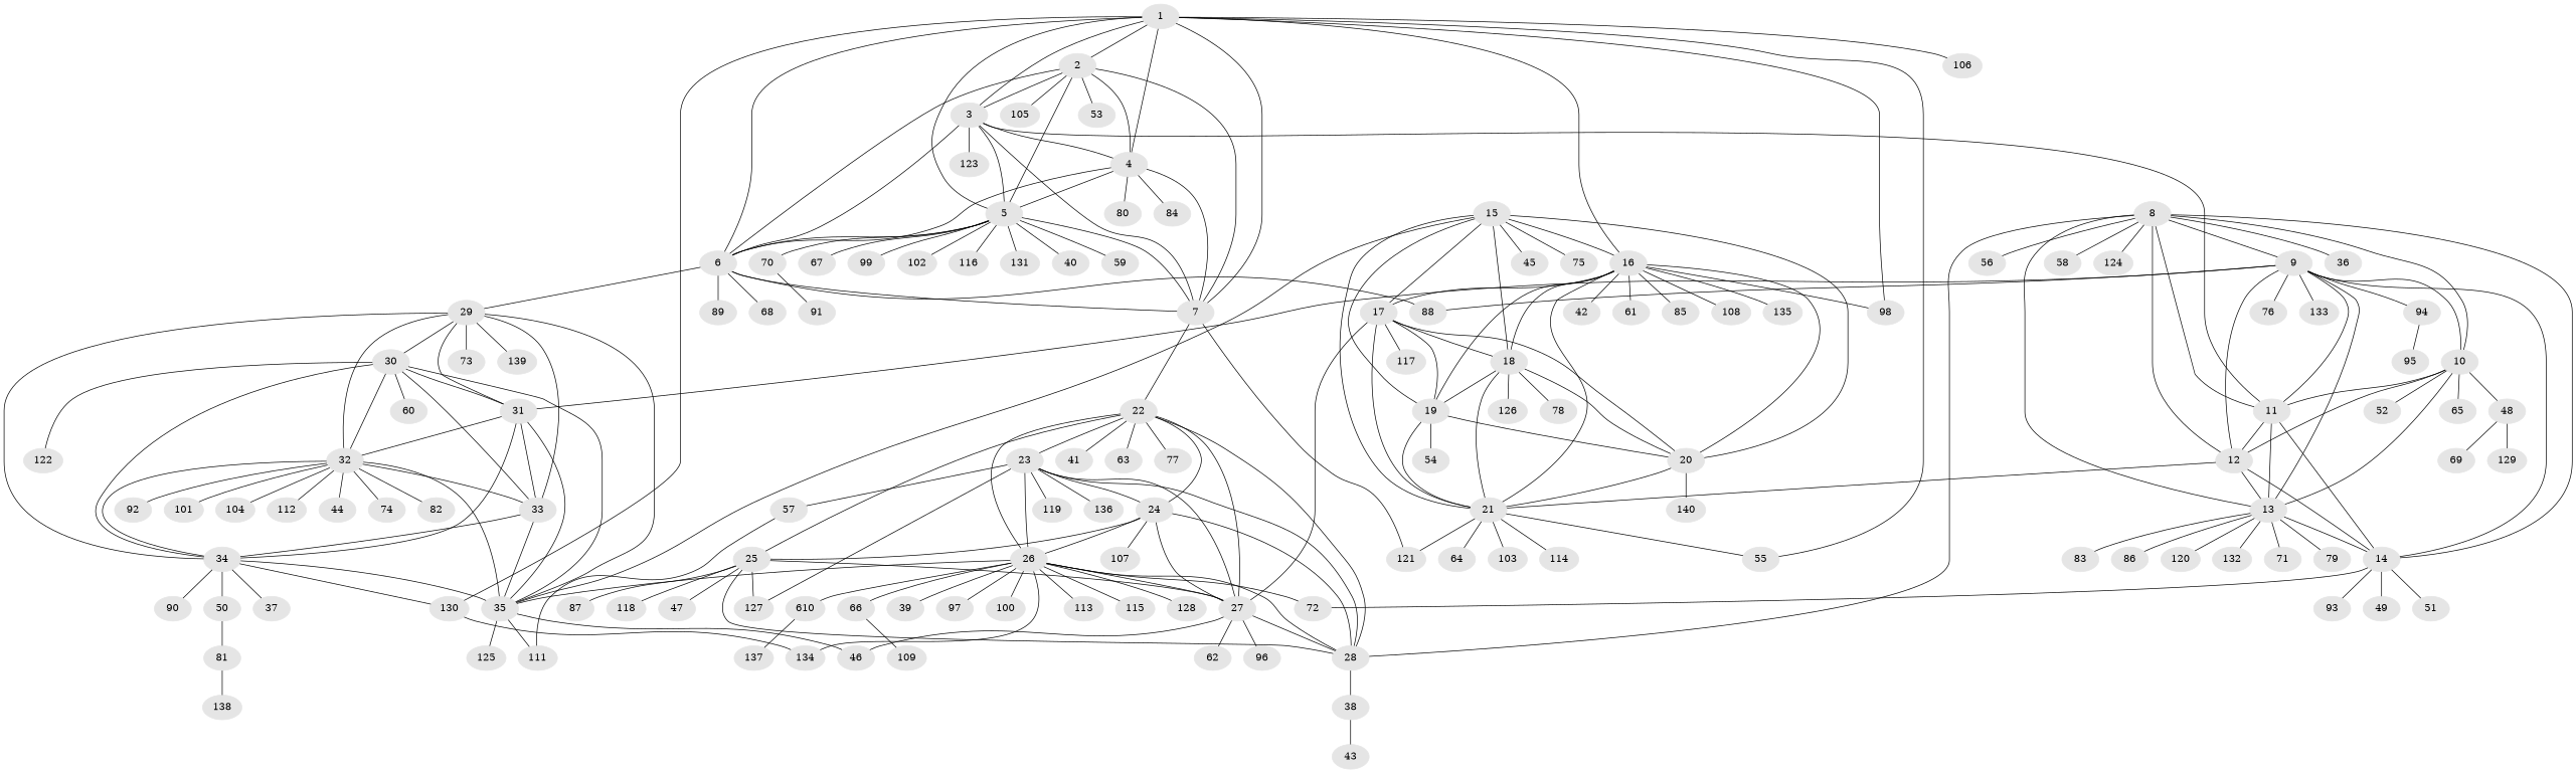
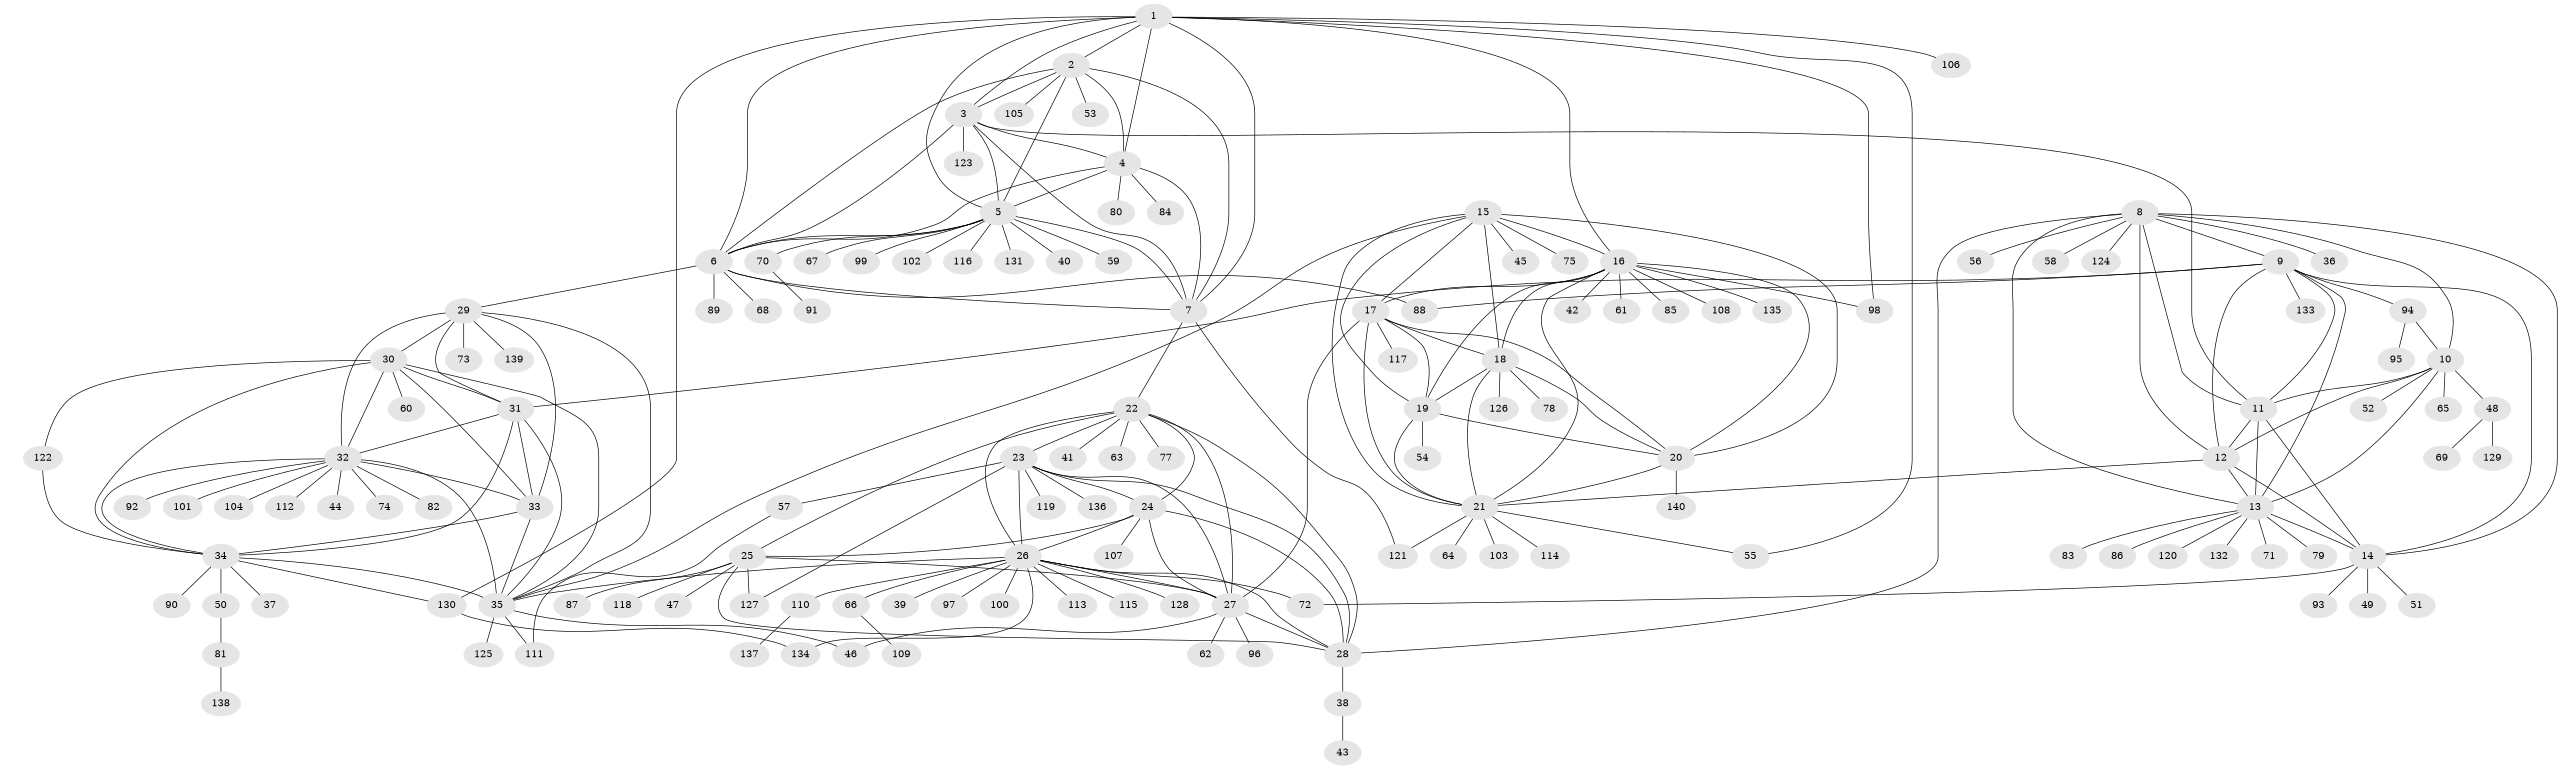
  graph {
    node [color=gray90 style=filled]
    1
    2
    3
    4
    5
    6
    7
    16
    55
    98
    106
    130
    53
    105
    11
    123
    80
    84
    40
    59
    67
    70
    99
    102
    116
    131
    29
    68
    88
    89
    22
    121
    21
    17
    18
    19
    20
    42
    61
    85
    108
    135
    134
    12
    13
    14
    91
    31
    35
    30
    32
    33
    34
    73
    139
    28
    27
    23
    24
    25
    26
    41
    63
    77
    8
    9
    10
    36
    56
    58
    124
-   76
    94
    133
    48
    52
    65
    71
    79
    83
    86
    120
    132
    49
    51
    72
    93
    38
    95
    69
    129
    64
    103
    114
    15
    45
    75
    117
    78
    126
    54
    140
    46
    111
    125
    62
    96
    57
    119
    136
    127
    107
    47
    87
    118
    39
    66
    97
    100
-   110 [label=610]
+   110
    113
    115
    128
    109
    137
    43
    60
    122
    44
    74
    82
    92
    101
    104
    112
    37
    50
    90
    81
    138
    1 -- 2
    1 -- 3
    1 -- 4
    1 -- 5
    1 -- 6
    1 -- 7
    1 -- 16
    1 -- 55
    1 -- 98
    1 -- 106
    1 -- 130
    2 -- 3
    2 -- 4
    2 -- 5
    2 -- 6
    2 -- 7
    2 -- 53
    2 -- 105
    3 -- 4
    3 -- 5
    3 -- 6
    3 -- 7
    3 -- 11
    3 -- 123
    4 -- 5
    4 -- 6
    4 -- 7
    4 -- 80
    4 -- 84
    5 -- 6
    5 -- 7
    5 -- 40
    5 -- 59
    5 -- 67
    5 -- 70
    5 -- 99
    5 -- 102
    5 -- 116
    5 -- 131
    6 -- 7
    6 -- 29
    6 -- 68
    6 -- 88
    6 -- 89
    7 -- 22
    7 -- 121
    16 -- 98
    16 -- 21
    16 -- 17
    16 -- 18
    16 -- 19
    16 -- 20
    16 -- 42
    16 -- 61
    16 -- 85
    16 -- 108
    16 -- 135
    130 -- 134
    11 -- 12
    11 -- 13
    11 -- 14
    70 -- 91
    29 -- 31
    29 -- 35
    29 -- 30
    29 -- 32
    29 -- 33
-   29 -- 34
+   122 -- 34
    29 -- 73
    29 -- 139
    22 -- 28
    22 -- 27
    22 -- 23
    22 -- 24
    22 -- 25
    22 -- 26
    22 -- 41
    22 -- 63
    22 -- 77
    21 -- 55
    21 -- 121
    21 -- 64
    21 -- 103
    21 -- 114
    17 -- 21
    17 -- 18
    17 -- 19
    17 -- 20
    17 -- 27
    17 -- 117
    18 -- 21
    18 -- 19
    18 -- 20
    18 -- 78
    18 -- 126
    19 -- 21
    19 -- 20
    19 -- 54
    20 -- 21
    20 -- 140
    12 -- 21
    12 -- 13
    12 -- 14
    13 -- 14
    13 -- 71
    13 -- 79
    13 -- 83
    13 -- 86
    13 -- 120
    13 -- 132
    14 -- 49
    14 -- 51
    14 -- 72
    14 -- 93
    31 -- 35
    31 -- 32
    31 -- 33
    31 -- 34
    35 -- 46
    35 -- 111
    35 -- 125
    30 -- 31
    30 -- 35
    30 -- 32
    30 -- 33
    30 -- 34
    30 -- 60
    30 -- 122
    32 -- 35
    32 -- 33
    32 -- 34
    32 -- 44
    32 -- 74
    32 -- 82
    32 -- 92
    32 -- 101
    32 -- 104
    32 -- 112
    33 -- 35
    33 -- 34
    34 -- 130
    34 -- 35
    34 -- 37
    34 -- 50
    34 -- 90
    28 -- 38
    27 -- 28
    27 -- 46
    27 -- 62
    27 -- 96
    23 -- 28
    23 -- 27
    23 -- 24
    23 -- 26
    23 -- 57
    23 -- 119
    23 -- 136
    23 -- 127
    24 -- 28
    24 -- 27
    24 -- 25
    24 -- 26
    24 -- 107
    25 -- 28
    25 -- 27
    25 -- 127
    25 -- 47
    25 -- 87
    25 -- 118
    26 -- 134
    26 -- 35
    26 -- 28
    26 -- 27
    26 -- 72
    26 -- 39
    26 -- 66
    26 -- 97
    26 -- 100
    26 -- 110
    26 -- 113
    26 -- 115
    26 -- 128
    8 -- 11
    8 -- 12
    8 -- 13
    8 -- 14
    8 -- 28
    8 -- 9
    8 -- 10
    8 -- 36
    8 -- 56
    8 -- 58
    8 -- 124
    9 -- 11
    9 -- 88
    9 -- 12
    9 -- 13
    9 -- 14
    9 -- 31
-   9 -- 10
-   9 -- 76
+   94 -- 10
    9 -- 94
    9 -- 133
    10 -- 11
    10 -- 12
    10 -- 13
    10 -- 48
    10 -- 52
    10 -- 65
    94 -- 95
    48 -- 69
    48 -- 129
    38 -- 43
    15 -- 16
    15 -- 21
    15 -- 17
    15 -- 18
    15 -- 19
    15 -- 20
    15 -- 35
    15 -- 45
    15 -- 75
    57 -- 111
    66 -- 109
    110 -- 137
    50 -- 81
    81 -- 138
  }
